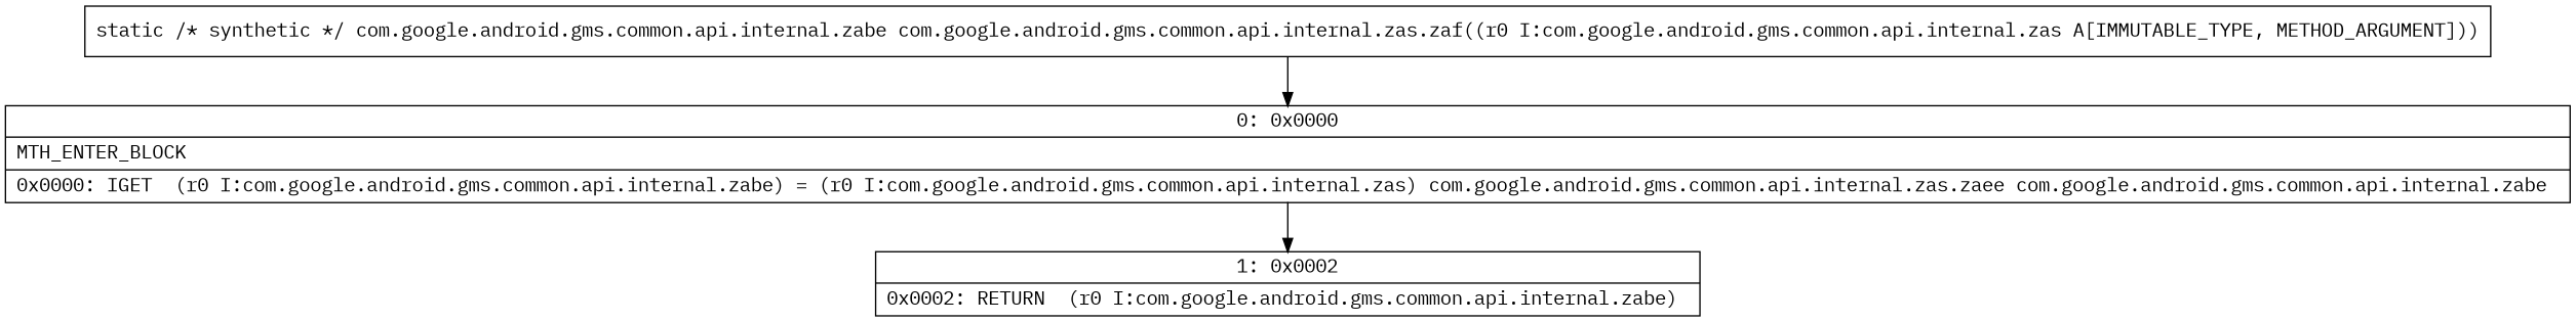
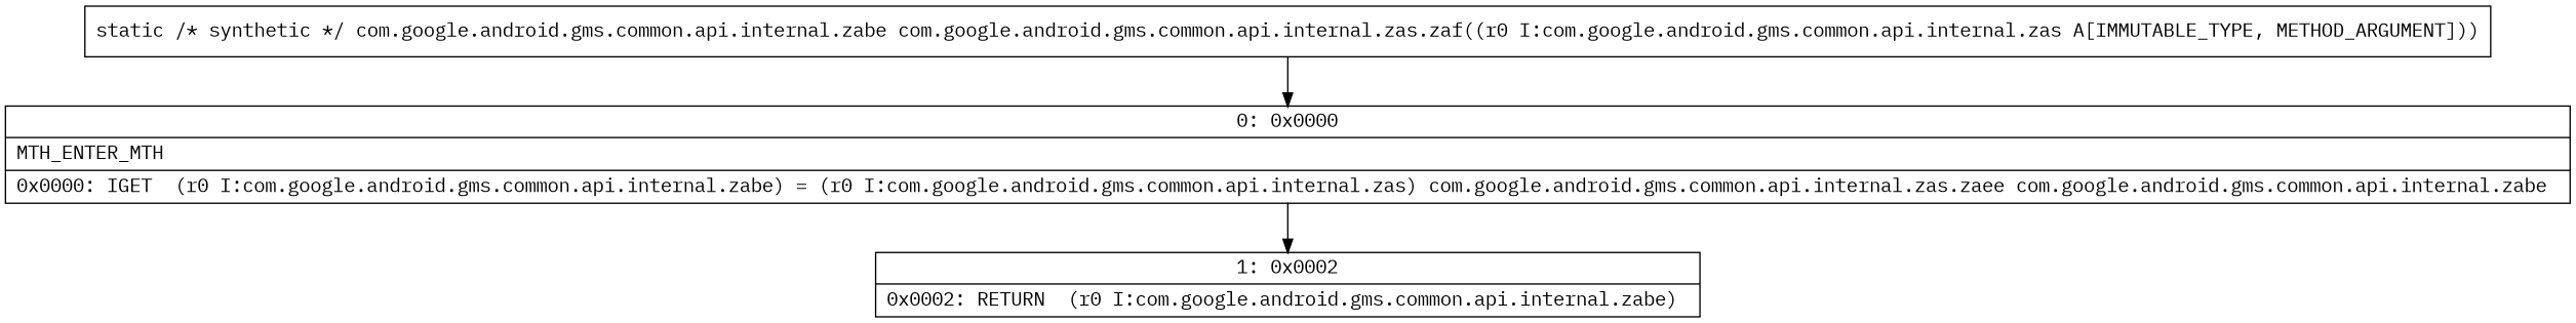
  digraph {
    fontname="IBM Plex Mono"
    node [shape=record fontname="IBM Plex Mono"]
    edge [fontname="IBM Plex Mono"]
-   n1 [label="{0\:\ 0x0000|MTH_ENTER_BLOCK\l|0x0000: IGET  (r0 I:com.google.android.gms.common.api.internal.zabe) = (r0 I:com.google.android.gms.common.api.internal.zas) com.google.android.gms.common.api.internal.zas.zaee com.google.android.gms.common.api.internal.zabe \l}"]
+   n1 [label="{0\:\ 0x0000|MTH_ENTER_MTH\l|0x0000: IGET  (r0 I:com.google.android.gms.common.api.internal.zabe) = (r0 I:com.google.android.gms.common.api.internal.zas) com.google.android.gms.common.api.internal.zas.zaee com.google.android.gms.common.api.internal.zabe \l}"]
    n2 [label="{1\:\ 0x0002|0x0002: RETURN  (r0 I:com.google.android.gms.common.api.internal.zabe) \l}"]
    n3 [label="{static \/* synthetic *\/ com.google.android.gms.common.api.internal.zabe com.google.android.gms.common.api.internal.zas.zaf((r0 I:com.google.android.gms.common.api.internal.zas A[IMMUTABLE_TYPE, METHOD_ARGUMENT])) }"]
    n1 -> n2
    n3 -> n1
  }
